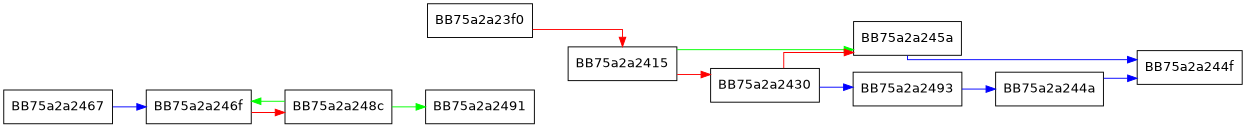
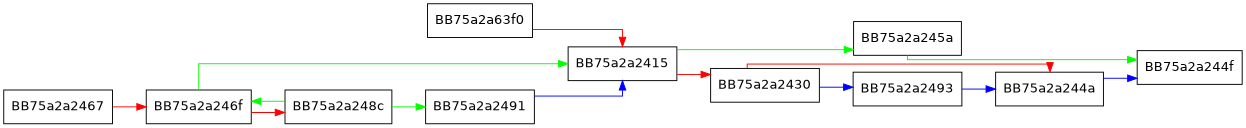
  digraph {
    fontname="DejaVu Sans"
    rankdir=LR
    splines=ortho
    node [fontname="DejaVu Sans" shape=box]
    edge [color=blue fontname="DejaVu Sans"]
-   BB75a2a23f0
+   BB75a2a23f0 [label=BB75a2a63f0]
    BB75a2a2415
    BB75a2a2467
    BB75a2a246f
    BB75a2a245a
    BB75a2a2430
    BB75a2a248c
    BB75a2a244f
    BB75a2a2493
    BB75a2a244a
    BB75a2a2491
    BB75a2a23f0 -> BB75a2a2415 [color=red]
    BB75a2a2415 -> BB75a2a245a [color=green]
    BB75a2a2415 -> BB75a2a2430 [color=red]
-   BB75a2a2467 -> BB75a2a246f
+   BB75a2a2467 -> BB75a2a246f [color=red]
+   BB75a2a246f -> BB75a2a2415 [color=green]
    BB75a2a246f -> BB75a2a248c [color=red]
-   BB75a2a245a -> BB75a2a244f
+   BB75a2a245a -> BB75a2a244f [color=green]
    BB75a2a2430 -> BB75a2a2493
-   BB75a2a2430 -> BB75a2a245a [color=red]
+   BB75a2a2430 -> BB75a2a244a [color=red]
    BB75a2a248c -> BB75a2a246f [color=green]
    BB75a2a248c -> BB75a2a2491 [color=green]
    BB75a2a2493 -> BB75a2a244a
    BB75a2a244a -> BB75a2a244f
+   BB75a2a2491 -> BB75a2a2415
  }
